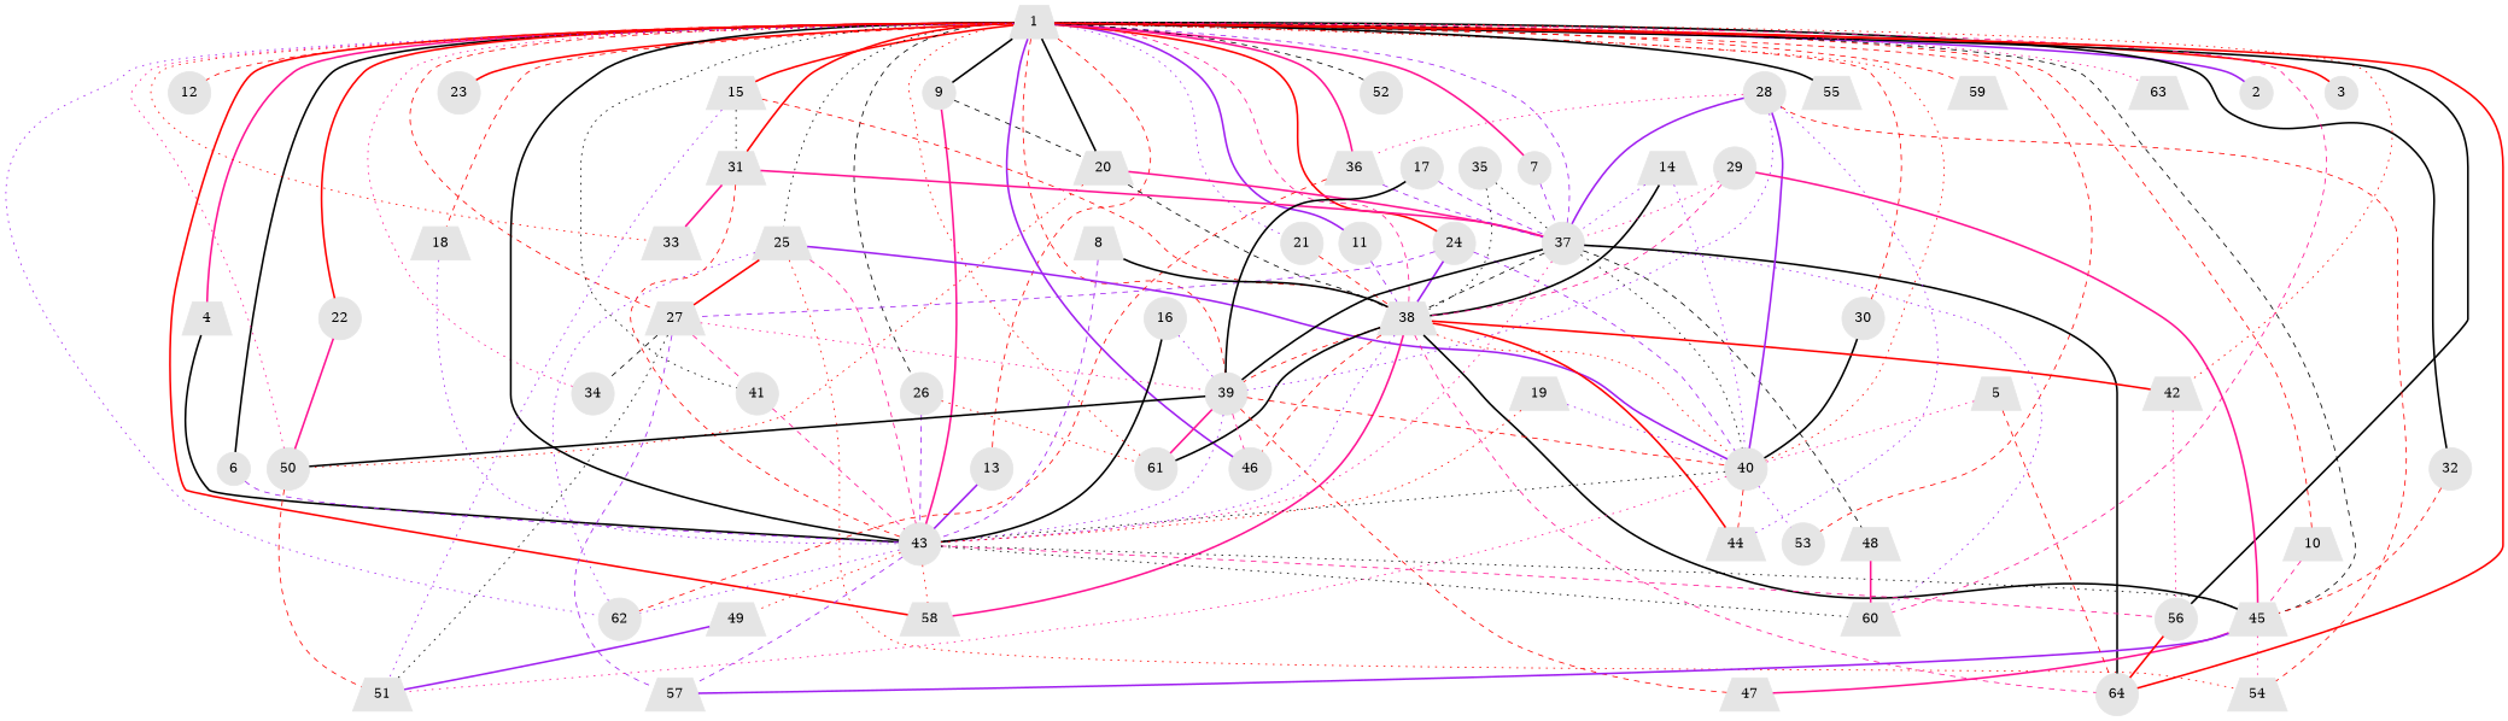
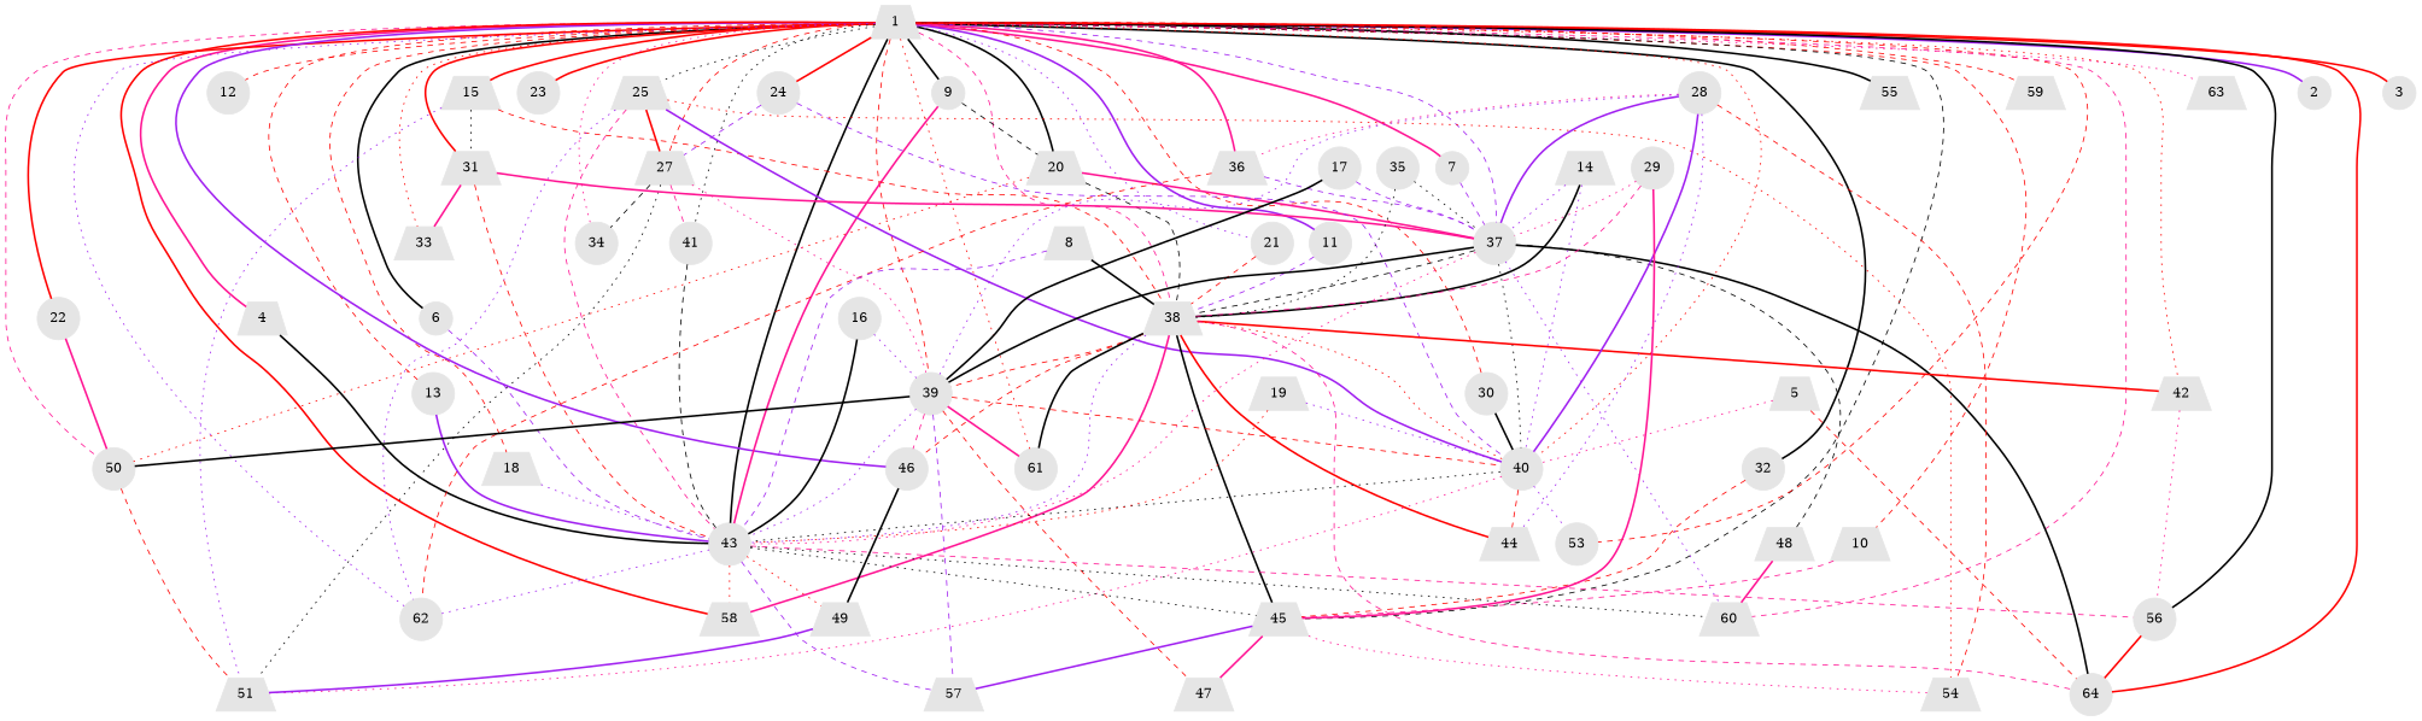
  graph {
    node [color=gray90 shape=circle style=filled]
    edge [color=red style=bold weight=1.0]
    1 [shape=trapezium]
    2
    3
    4 [shape=trapezium]
    6
    7
    9
    10 [shape=trapezium]
    11
    12
    13
    15 [shape=trapezium]
    18 [shape=trapezium]
    20 [shape=trapezium]
    21
    22
    23
    24
    25 [shape=trapezium]
-   26
    27 [shape=trapezium]
    30
    31 [shape=trapezium]
    32
    33 [shape=trapezium]
    34
    36 [shape=trapezium]
    37
    38 [shape=trapezium]
    39
    40
    41
    42 [shape=trapezium]
    43
    45 [shape=trapezium]
    46
    50
-   52
    53
    55 [shape=trapezium]
    56
    58 [shape=trapezium]
    59 [shape=trapezium]
    60 [shape=trapezium]
    61
    62
    63 [shape=trapezium]
    64
    51 [shape=trapezium]
    54 [shape=trapezium]
    48 [shape=trapezium]
    44 [shape=trapezium]
    47 [shape=trapezium]
    57 [shape=trapezium]
    49 [shape=trapezium]
    5 [shape=trapezium]
    8 [shape=trapezium]
    14 [shape=trapezium]
    16
    17
    19 [shape=trapezium]
    28
    29
    35
    1 -- 2 [color=purple weight=2.0]
    1 -- 3 [weight=2.0]
    1 -- 4 [color=deeppink]
    1 -- 6 [color=black]
    1 -- 7 [color=deeppink]
    1 -- 9 [color=black weight=2.0]
    1 -- 10 [style=dashed]
    1 -- 11 [color=purple]
    1 -- 12 [style=dashed weight=2.0]
    1 -- 13 [style=dashed]
    1 -- 15 [weight=2.0]
    1 -- 18 [style=dashed]
    1 -- 20 [color=black]
    1 -- 21 [color=purple style=dotted]
    1 -- 22
    1 -- 23 [weight=2.0]
    1 -- 24
    1 -- 25 [color=black style=dotted weight=2.0]
-   1 -- 26 [color=black style=dashed]
    1 -- 27 [style=dashed weight=2.0]
    1 -- 30 [style=dashed]
    1 -- 31
    1 -- 32 [color=black]
    1 -- 33 [style=dotted]
    1 -- 34 [color=deeppink style=dotted]
    1 -- 36 [color=deeppink weight=2.0]
    1 -- 37 [color=purple style=dashed weight=4.0]
    1 -- 38 [color=deeppink style=dashed weight=5.0]
    1 -- 39 [style=dashed weight=4.0]
    1 -- 40 [style=dotted weight=4.0]
    1 -- 41 [color=black style=dotted weight=2.0]
    1 -- 42 [style=dotted weight=2.0]
    1 -- 43 [color=black weight=9.0]
    1 -- 45 [color=black style=dashed weight=2.0]
    1 -- 46 [color=purple weight=3.0]
-   1 -- 50 [color=deeppink style=dotted weight=2.0]
-   1 -- 52 [color=black style=dashed weight=2.0]
+   1 -- 50 [color=deeppink style=dashed weight=2.0]
    1 -- 53 [style=dashed]
    1 -- 55 [color=black]
    1 -- 56 [color=black]
    1 -- 58
    1 -- 59 [style=dashed weight=3.0]
    1 -- 60 [color=deeppink style=dashed]
    1 -- 61 [style=dotted weight=2.0]
    1 -- 62 [color=purple style=dotted]
    1 -- 63 [color=deeppink style=dotted]
    1 -- 64 [weight=2.0]
    4 -- 43 [color=black]
    6 -- 43 [color=purple style=dashed]
    7 -- 37 [color=purple style=dashed]
    9 -- 20 [color=black style=dashed]
    9 -- 43 [color=deeppink]
    10 -- 45 [color=deeppink style=dashed]
    11 -- 38 [color=purple style=dashed]
    13 -- 43 [color=purple]
    15 -- 31 [color=black style=dotted]
    15 -- 38 [style=dashed]
    15 -- 51 [color=purple style=dotted]
    18 -- 43 [color=purple style=dotted]
    20 -- 37 [color=deeppink]
    20 -- 38 [color=black style=dashed]
    20 -- 50 [style=dotted]
    21 -- 38 [style=dashed]
    22 -- 50 [color=deeppink]
    24 -- 27 [color=purple style=dashed]
-   24 -- 38 [color=purple weight=2.0]
    24 -- 40 [color=purple style=dashed]
    25 -- 27
    25 -- 40 [color=purple]
    25 -- 43 [color=deeppink style=dashed]
    25 -- 62 [color=purple style=dotted]
    25 -- 54 [style=dotted]
-   26 -- 43 [color=purple style=dashed]
-   26 -- 61 [style=dotted]
    27 -- 34 [color=black style=dashed]
    27 -- 39 [color=deeppink style=dotted]
    27 -- 41 [color=deeppink style=dashed]
    27 -- 51 [color=black style=dotted]
    30 -- 40 [color=black]
    31 -- 33 [color=deeppink]
    31 -- 37 [color=deeppink]
    31 -- 43 [style=dashed]
    32 -- 45 [style=dashed]
    36 -- 37 [color=purple style=dashed]
    36 -- 62 [style=dashed]
    37 -- 38 [color=black style=dashed weight=2.0]
    37 -- 39 [color=black]
    37 -- 40 [color=black style=dotted]
    37 -- 43 [color=deeppink style=dotted weight=2.0]
    37 -- 60 [color=purple style=dotted]
    37 -- 64 [color=black]
    37 -- 48 [color=black style=dashed]
    38 -- 39 [style=dashed]
    38 -- 40 [style=dotted]
    38 -- 42
    38 -- 43 [color=purple style=dotted weight=2.0]
    38 -- 45 [color=black]
    38 -- 46 [style=dashed]
    38 -- 58 [color=deeppink]
    38 -- 61 [color=black]
    38 -- 64 [color=deeppink style=dashed weight=2.0]
    38 -- 44
    39 -- 40 [style=dashed]
    39 -- 43 [color=purple style=dotted weight=2.0]
    39 -- 46 [color=deeppink style=dashed]
    39 -- 50 [color=black]
    39 -- 61 [color=deeppink]
    39 -- 47 [style=dashed]
-   27 -- 57 [color=purple style=dashed weight=2.0]
+   39 -- 57 [color=purple style=dashed weight=2.0]
    40 -- 43 [color=black style=dotted weight=2.0]
    40 -- 53 [color=purple style=dotted]
    40 -- 51 [color=deeppink style=dotted]
    40 -- 44 [style=dashed]
-   41 -- 43 [color=deeppink style=dashed]
+   41 -- 43 [color=black style=dashed]
    42 -- 56 [color=deeppink style=dotted]
    43 -- 45 [color=black style=dotted]
    43 -- 56 [color=deeppink style=dashed]
    43 -- 58 [style=dotted weight=2.0]
    43 -- 60 [color=black style=dotted weight=2.0]
    43 -- 62 [color=purple style=dotted]
    43 -- 57 [color=purple style=dashed]
    43 -- 49 [style=dotted]
    45 -- 54 [color=deeppink style=dotted]
    45 -- 47 [color=deeppink]
    45 -- 57 [color=purple]
+   46 -- 49 [color=black]
    50 -- 51 [style=dashed]
    56 -- 64
    48 -- 60 [color=deeppink]
    49 -- 51 [color=purple]
    5 -- 40 [color=deeppink style=dotted]
    5 -- 64 [style=dashed]
    8 -- 38 [color=black]
    8 -- 43 [color=purple style=dashed]
    14 -- 37 [color=purple style=dotted]
    14 -- 38 [color=black]
    14 -- 40 [color=purple style=dotted]
    16 -- 39 [color=purple style=dotted]
    16 -- 43 [color=black]
    17 -- 37 [color=purple style=dashed]
    17 -- 39 [color=black]
    19 -- 40 [color=purple style=dotted]
    19 -- 43 [style=dotted]
    28 -- 36 [color=deeppink style=dotted]
    28 -- 37 [color=purple]
    28 -- 39 [color=purple style=dotted]
    28 -- 40 [color=purple weight=2.0]
    28 -- 54 [style=dashed]
    28 -- 44 [color=purple style=dotted]
    29 -- 37 [color=deeppink style=dotted]
    29 -- 38 [color=deeppink style=dashed]
    29 -- 45 [color=deeppink]
    35 -- 37 [color=black style=dotted]
    35 -- 38 [color=black style=dotted]
  }
